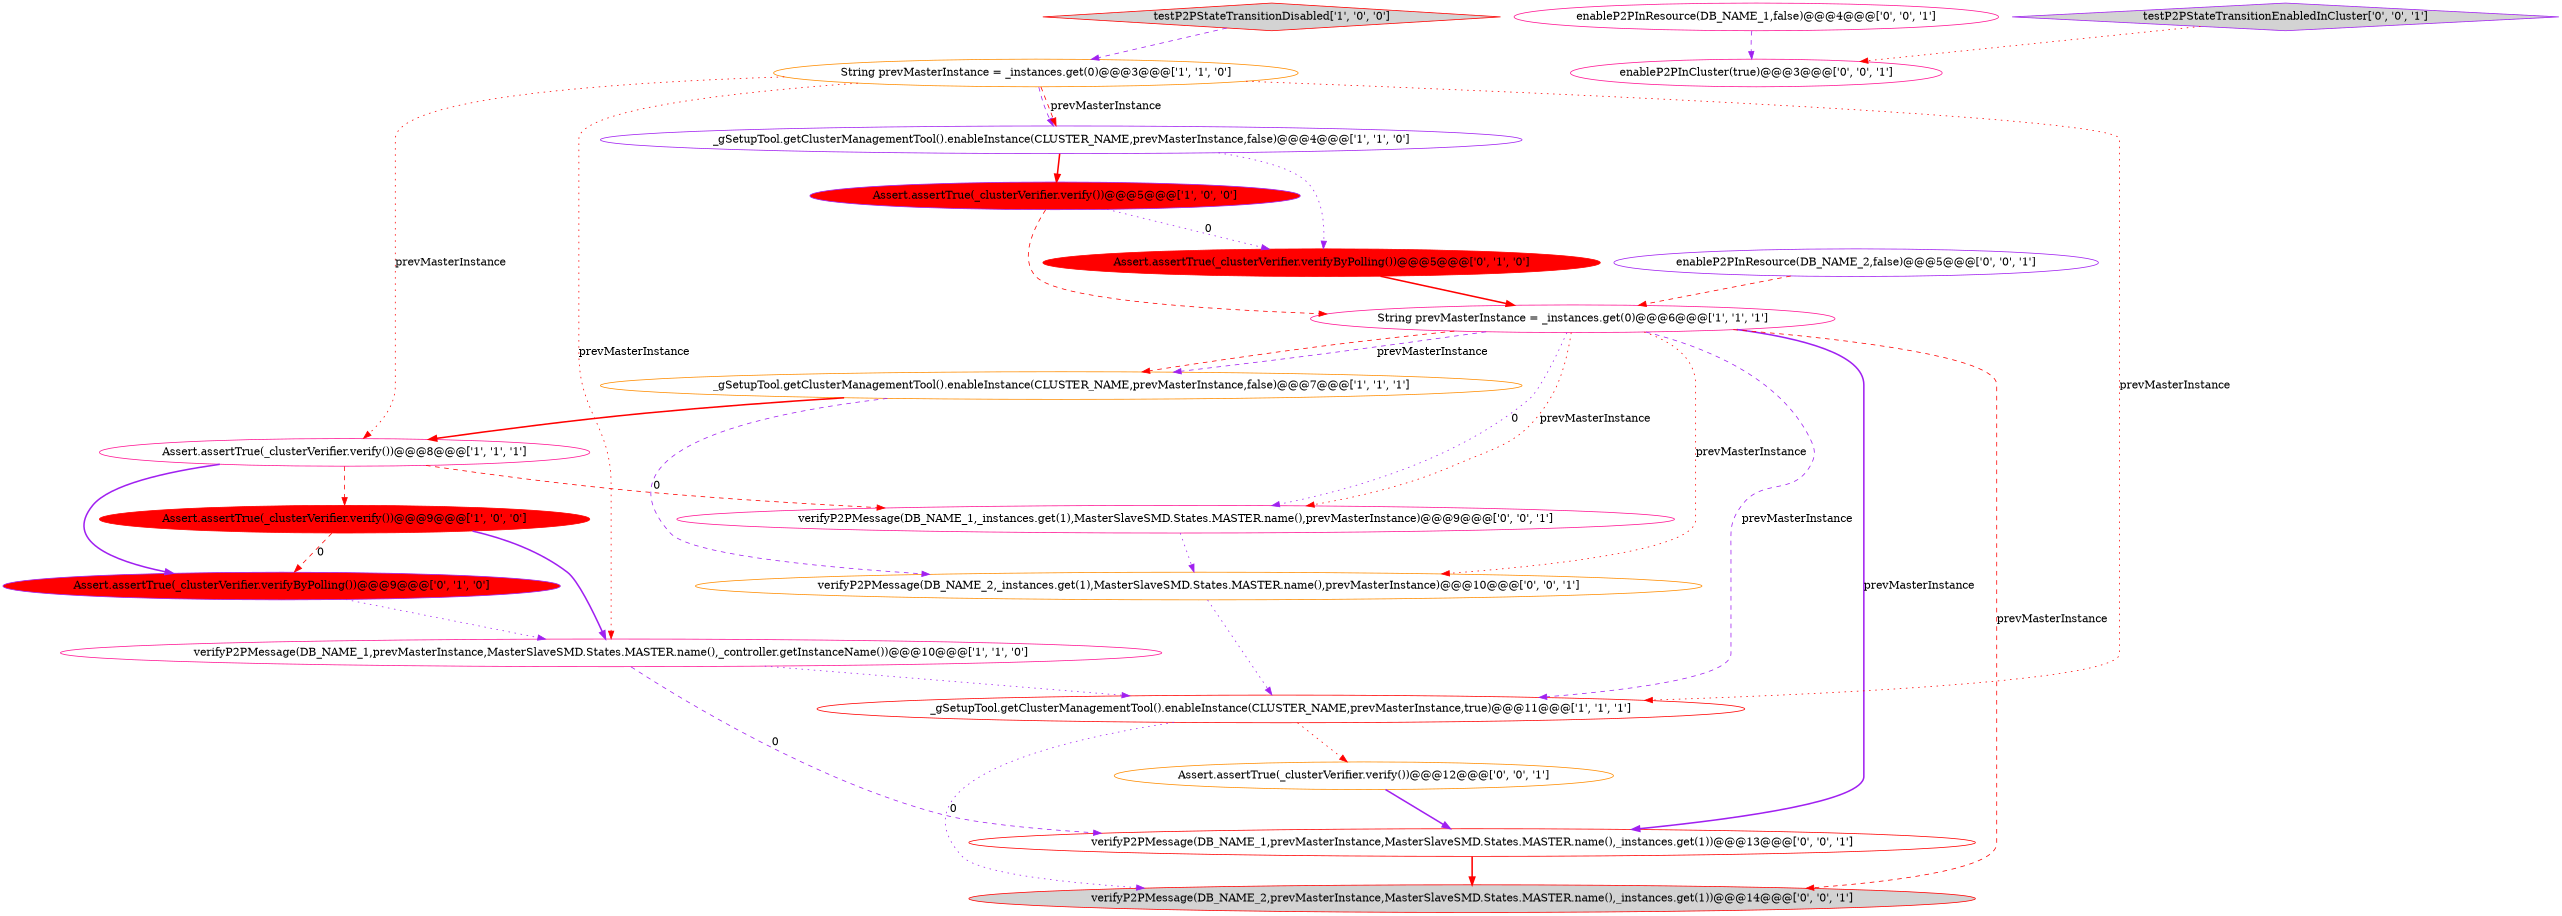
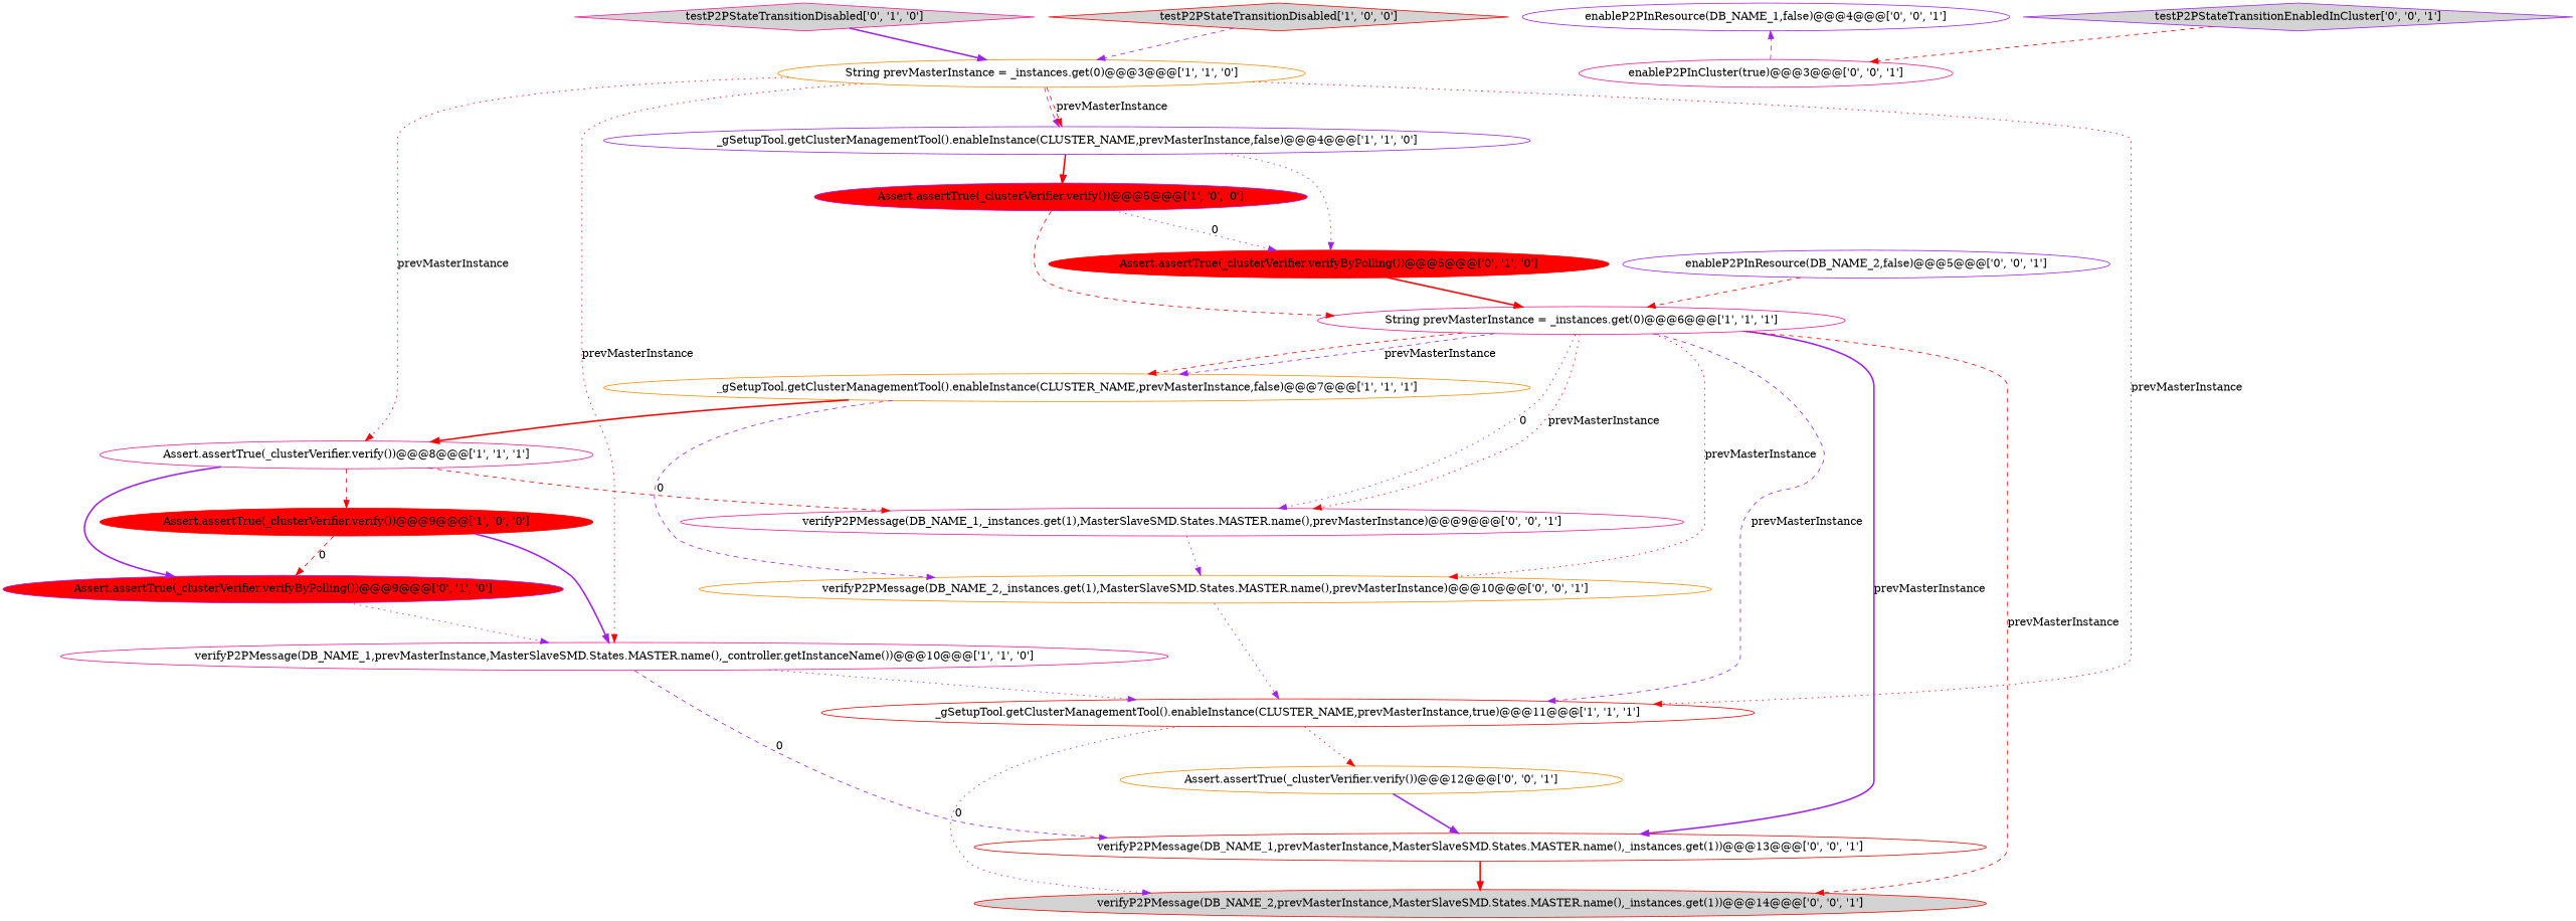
  digraph {
    node [color=deeppink fillcolor=white shape=ellipse style=filled]
    edge [color=purple style=dashed]
    n1 [label="String prevMasterInstance = _instances.get(0)@@@6@@@['1', '1', '1']"]
    n2 [color=red label="_gSetupTool.getClusterManagementTool().enableInstance(CLUSTER_NAME,prevMasterInstance,true)@@@11@@@['1', '1', '1']"]
    n3 [color=red label="verifyP2PMessage(DB_NAME_1,prevMasterInstance,MasterSlaveSMD.States.MASTER.name(),_instances.get(1))@@@13@@@['0', '0', '1']"]
    n4 [color=red fillcolor=lightgray label="verifyP2PMessage(DB_NAME_2,prevMasterInstance,MasterSlaveSMD.States.MASTER.name(),_instances.get(1))@@@14@@@['0', '0', '1']"]
    n5 [label="verifyP2PMessage(DB_NAME_1,_instances.get(1),MasterSlaveSMD.States.MASTER.name(),prevMasterInstance)@@@9@@@['0', '0', '1']"]
    n6 [color=darkorange label="verifyP2PMessage(DB_NAME_2,_instances.get(1),MasterSlaveSMD.States.MASTER.name(),prevMasterInstance)@@@10@@@['0', '0', '1']"]
    n7 [color=darkorange label="_gSetupTool.getClusterManagementTool().enableInstance(CLUSTER_NAME,prevMasterInstance,false)@@@7@@@['1', '1', '1']"]
    n8 [color=darkorange label="Assert.assertTrue(_clusterVerifier.verify())@@@12@@@['0', '0', '1']"]
    n9 [label="Assert.assertTrue(_clusterVerifier.verify())@@@8@@@['1', '1', '1']"]
+   n10 [fillcolor=lightgray label="testP2PStateTransitionDisabled['0', '1', '0']" shape=diamond]
    n11 [color=darkorange label="String prevMasterInstance = _instances.get(0)@@@3@@@['1', '1', '0']"]
    n12 [label="verifyP2PMessage(DB_NAME_1,prevMasterInstance,MasterSlaveSMD.States.MASTER.name(),_controller.getInstanceName())@@@10@@@['1', '1', '0']"]
    n13 [color=purple label="_gSetupTool.getClusterManagementTool().enableInstance(CLUSTER_NAME,prevMasterInstance,false)@@@4@@@['1', '1', '0']"]
    n14 [color=purple fillcolor=red label="Assert.assertTrue(_clusterVerifier.verifyByPolling())@@@9@@@['0', '1', '0']"]
    n15 [color=red fillcolor=red label="Assert.assertTrue(_clusterVerifier.verifyByPolling())@@@5@@@['0', '1', '0']"]
    n16 [color=purple fillcolor=red label="Assert.assertTrue(_clusterVerifier.verify())@@@5@@@['1', '0', '0']"]
    n17 [color=red fillcolor=red label="Assert.assertTrue(_clusterVerifier.verify())@@@9@@@['1', '0', '0']"]
    n18 [color=red fillcolor=lightgray label="testP2PStateTransitionDisabled['1', '0', '0']" shape=diamond]
-   n19 [label="enableP2PInResource(DB_NAME_1,false)@@@4@@@['0', '0', '1']"]
+   n19 [color=purple label="enableP2PInResource(DB_NAME_1,false)@@@4@@@['0', '0', '1']"]
    n20 [color=purple label="enableP2PInResource(DB_NAME_2,false)@@@5@@@['0', '0', '1']"]
    n21 [label="enableP2PInCluster(true)@@@3@@@['0', '0', '1']"]
    n22 [color=purple fillcolor=lightgray label="testP2PStateTransitionEnabledInCluster['0', '0', '1']" shape=diamond]
    n1 -> n2 [label=prevMasterInstance]
    n1 -> n3 [label=prevMasterInstance style=bold]
    n1 -> n4 [color=red label=prevMasterInstance]
    n1 -> n5 [label=0 style=dotted]
    n1 -> n5 [color=red label=prevMasterInstance style=dotted]
    n1 -> n6 [color=red label=prevMasterInstance style=dotted]
    n1 -> n7 [color=red]
    n1 -> n7 [label=prevMasterInstance]
    n2 -> n4 [label=0 style=dotted]
    n2 -> n8 [color=red style=dotted]
    n3 -> n4 [color=red style=bold]
    n5 -> n6 [style=dotted]
    n6 -> n2 [style=dotted]
    n7 -> n6 [label=0]
    n7 -> n9 [color=red style=bold]
    n8 -> n3 [style=bold]
    n9 -> n5 [color=red]
    n9 -> n14 [style=bold]
    n9 -> n17 [color=red]
+   n10 -> n11 [style=bold]
    n11 -> n2 [color=red label=prevMasterInstance style=dotted]
    n11 -> n9 [color=red label=prevMasterInstance style=dotted]
    n11 -> n12 [color=red label=prevMasterInstance style=dotted]
    n11 -> n13
    n11 -> n13 [color=red label=prevMasterInstance]
    n12 -> n2 [style=dotted]
    n12 -> n3 [label=0]
    n13 -> n15 [style=dotted]
    n13 -> n16 [color=red style=bold]
    n14 -> n12 [style=dotted]
    n15 -> n1 [color=red style=bold]
    n16 -> n1 [color=red]
    n16 -> n15 [label=0 style=dotted]
    n17 -> n12 [style=bold]
    n17 -> n14 [color=red label=0]
    n18 -> n11
    n20 -> n1 [color=red]
-   n19 -> n21
-   n22 -> n21 [color=red style=dotted]
+   n21 -> n19
+   n22 -> n21 [color=red]
  }
